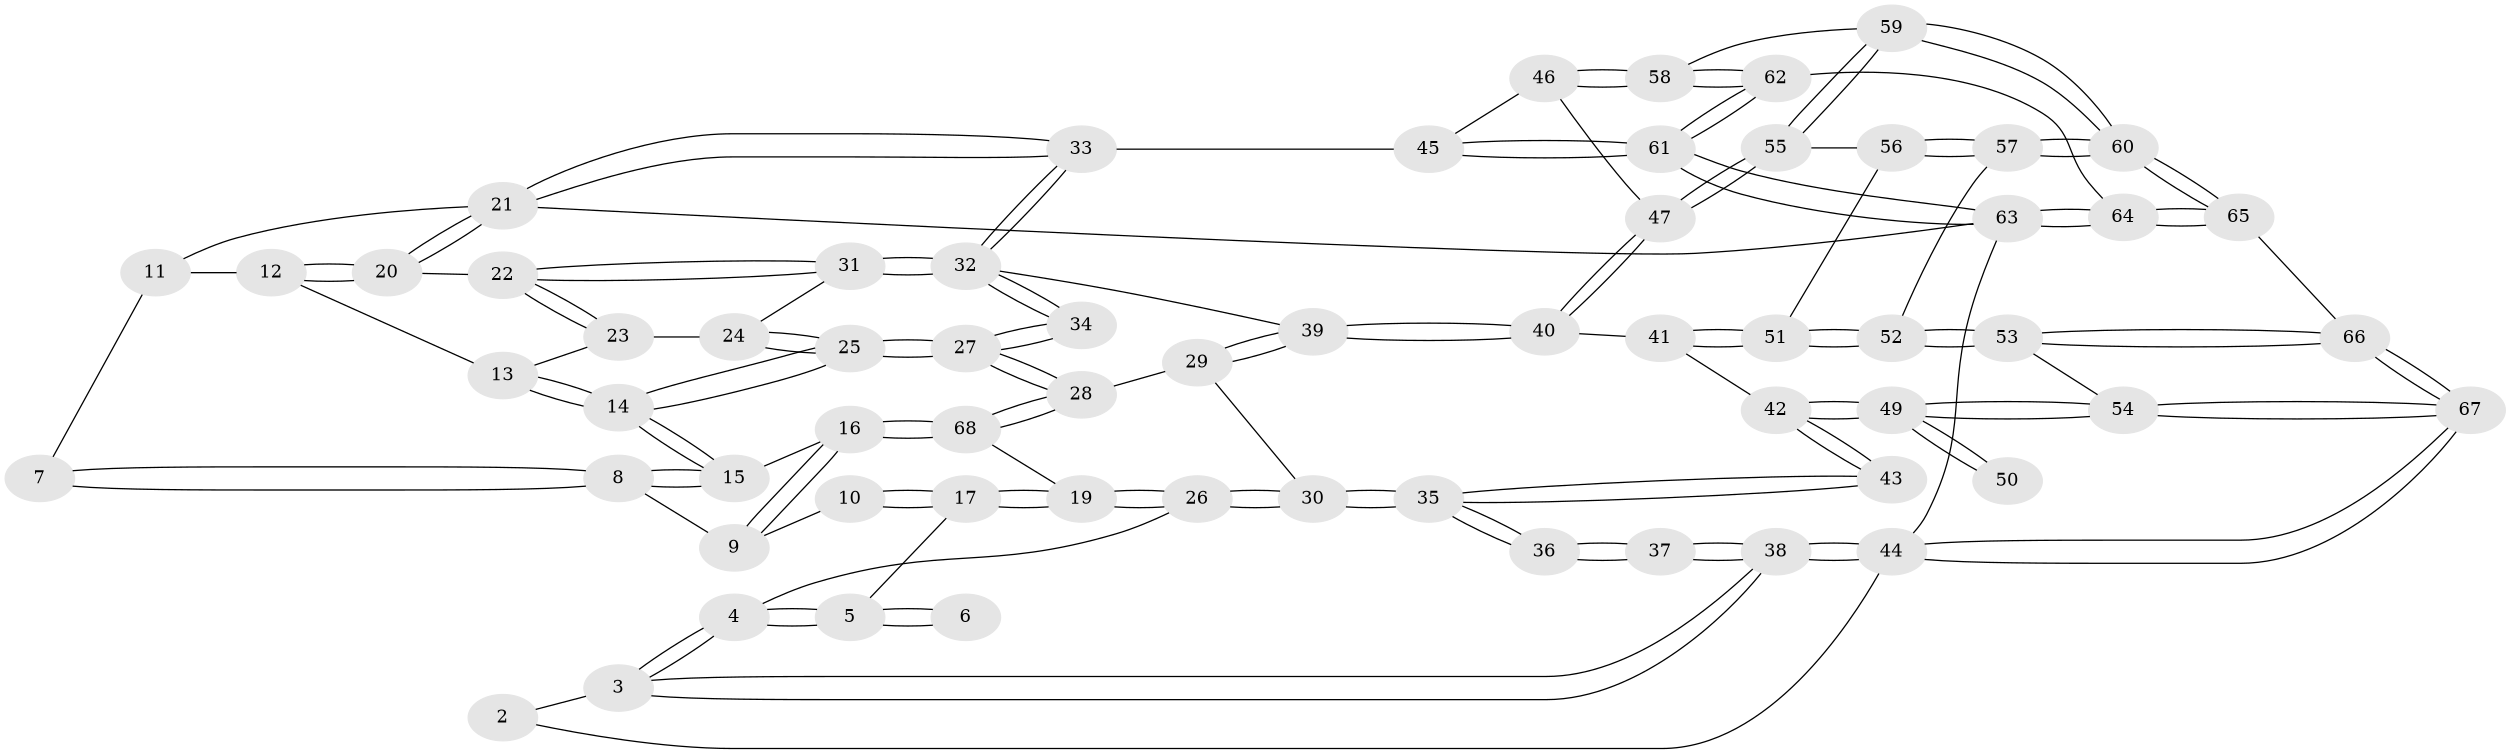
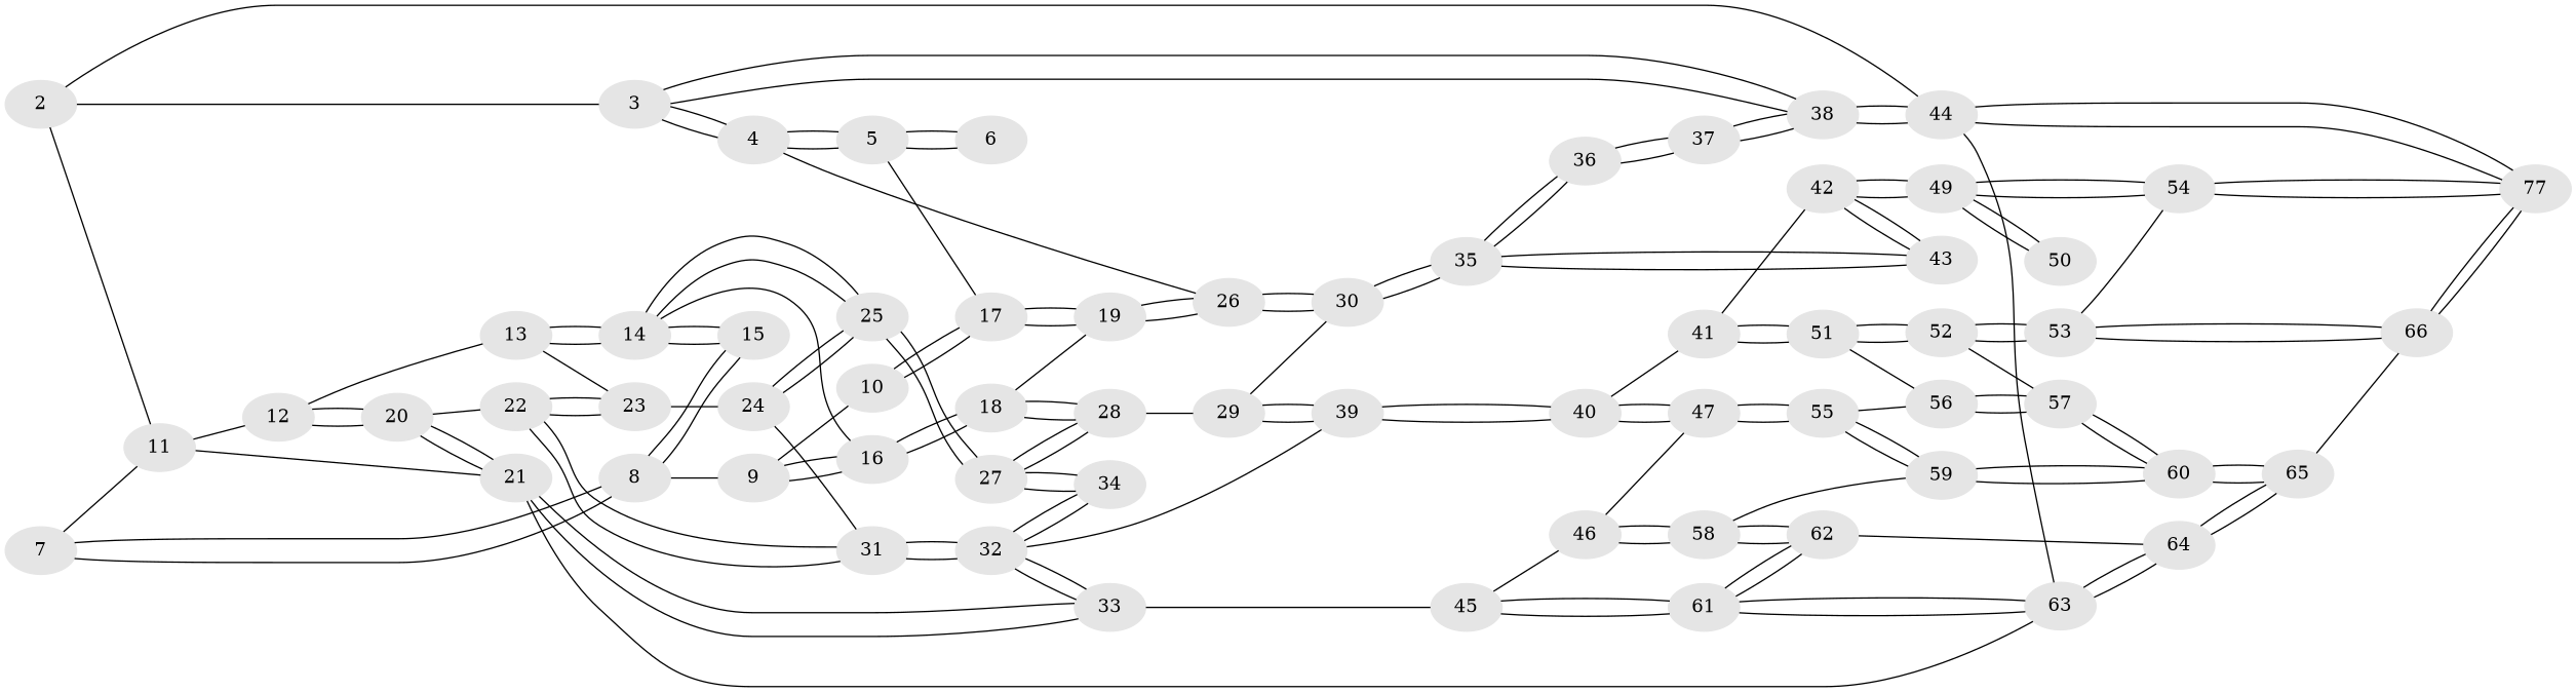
  graph {
    rankdir=LR
    node [color=gray90 style=filled]
    2
    3
    11
    44
    7
    8
    4
    38
    12
    21
    63
-   67
+   67 [label=77]
    5
    26
    6
    17
    30
    19
    10
    9
    15
    16
-   18 [label=68]
+   18
    13
    20
    33
    14
    23
    22
    25
    24
    27
    28
    29
    31
    45
    64
    32
    34
    35
    39
    40
    36
    43
    46
    61
    37
    41
    47
    42
    51
    55
    49
    52
    56
    50
    54
    58
    62
    59
    53
    57
    66
    60
    65
    2 -- 3
+   2 -- 11
    2 -- 44
    3 -- 4
    3 -- 4
    3 -- 38
    3 -- 38
    11 -- 12
    11 -- 21
    44 -- 63
    44 -- 67
    44 -- 67
    7 -- 11
    7 -- 8
    7 -- 8
    8 -- 9
    8 -- 15
    8 -- 15
    4 -- 5
    4 -- 5
    4 -- 26
    38 -- 44
    38 -- 44
    12 -- 13
    12 -- 20
    12 -- 20
    21 -- 63
    21 -- 33
    21 -- 33
    63 -- 64
    63 -- 64
    5 -- 6
    5 -- 6
    5 -- 17
    26 -- 30
    26 -- 30
    17 -- 19
    17 -- 19
    30 -- 35
    30 -- 35
    19 -- 26
    19 -- 26
    10 -- 17
    10 -- 17
    9 -- 10
    9 -- 16
    9 -- 16
-   15 -- 16
+   14 -- 16
    16 -- 18
    16 -- 18
    18 -- 19
    18 -- 28
    18 -- 28
    13 -- 14
    13 -- 14
    13 -- 23
    20 -- 21
    20 -- 21
    20 -- 22
    33 -- 45
    14 -- 15
    14 -- 15
    14 -- 25
    14 -- 25
    23 -- 24
    22 -- 23
    22 -- 23
    22 -- 31
    22 -- 31
    25 -- 27
    25 -- 27
    24 -- 25
    24 -- 25
    24 -- 31
    27 -- 28
    27 -- 28
    27 -- 34
    27 -- 34
    28 -- 29
    29 -- 30
    29 -- 39
    29 -- 39
    31 -- 32
    31 -- 32
    45 -- 46
    45 -- 61
    45 -- 61
    64 -- 65
    64 -- 65
    32 -- 33
    32 -- 33
    32 -- 34
    32 -- 34
    32 -- 39
    35 -- 36
    35 -- 36
    35 -- 43
    35 -- 43
    39 -- 40
    39 -- 40
    40 -- 41
    40 -- 47
    40 -- 47
    36 -- 37
    36 -- 37
    46 -- 47
    46 -- 58
    46 -- 58
    61 -- 63
    61 -- 63
    61 -- 62
    61 -- 62
    37 -- 38
    37 -- 38
    41 -- 42
    41 -- 51
    41 -- 51
    47 -- 55
    47 -- 55
    42 -- 43
    42 -- 43
    42 -- 49
    42 -- 49
    51 -- 52
    51 -- 52
    51 -- 56
    55 -- 56
    55 -- 59
    55 -- 59
    49 -- 50
    49 -- 50
    49 -- 54
    49 -- 54
    52 -- 53
    52 -- 53
    52 -- 57
    56 -- 57
    56 -- 57
    54 -- 67
    54 -- 67
    58 -- 62
    58 -- 62
    58 -- 59
    62 -- 64
    59 -- 60
    59 -- 60
    53 -- 54
    53 -- 66
    53 -- 66
    57 -- 60
    57 -- 60
    66 -- 67
    66 -- 67
    60 -- 65
    60 -- 65
    65 -- 66
  }
